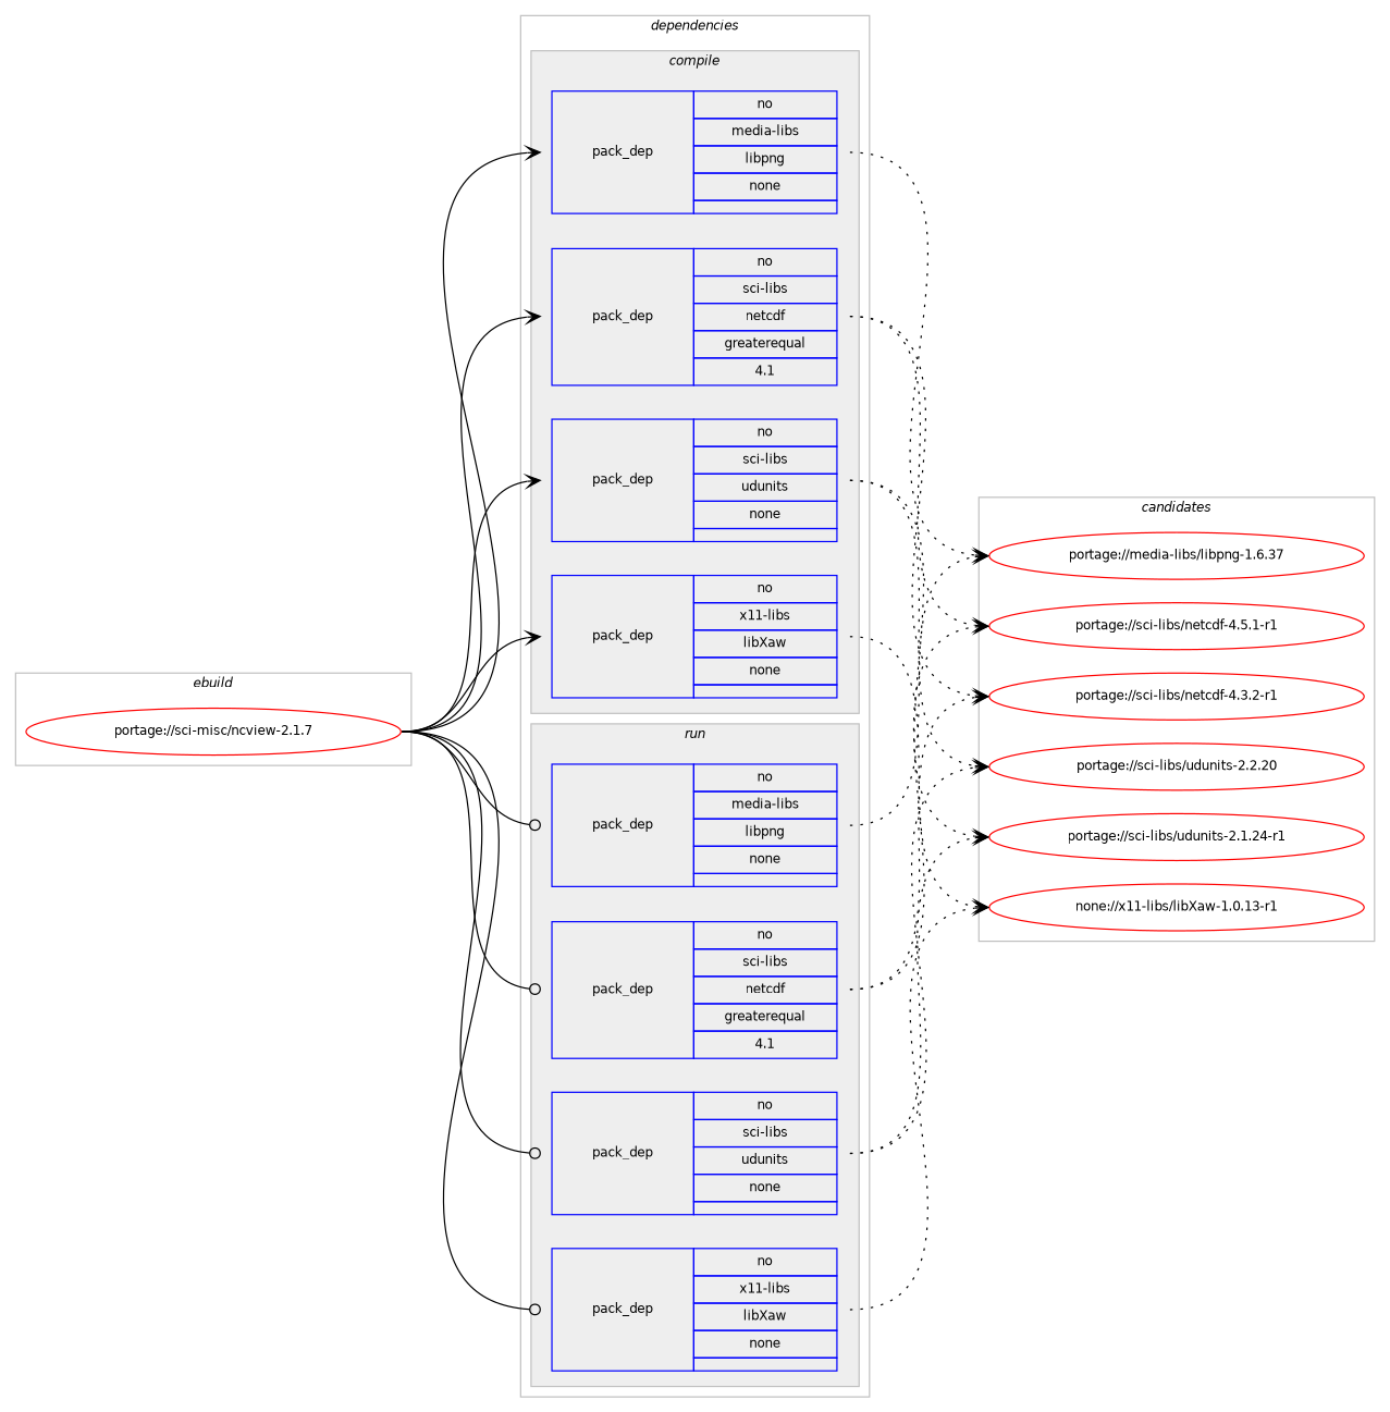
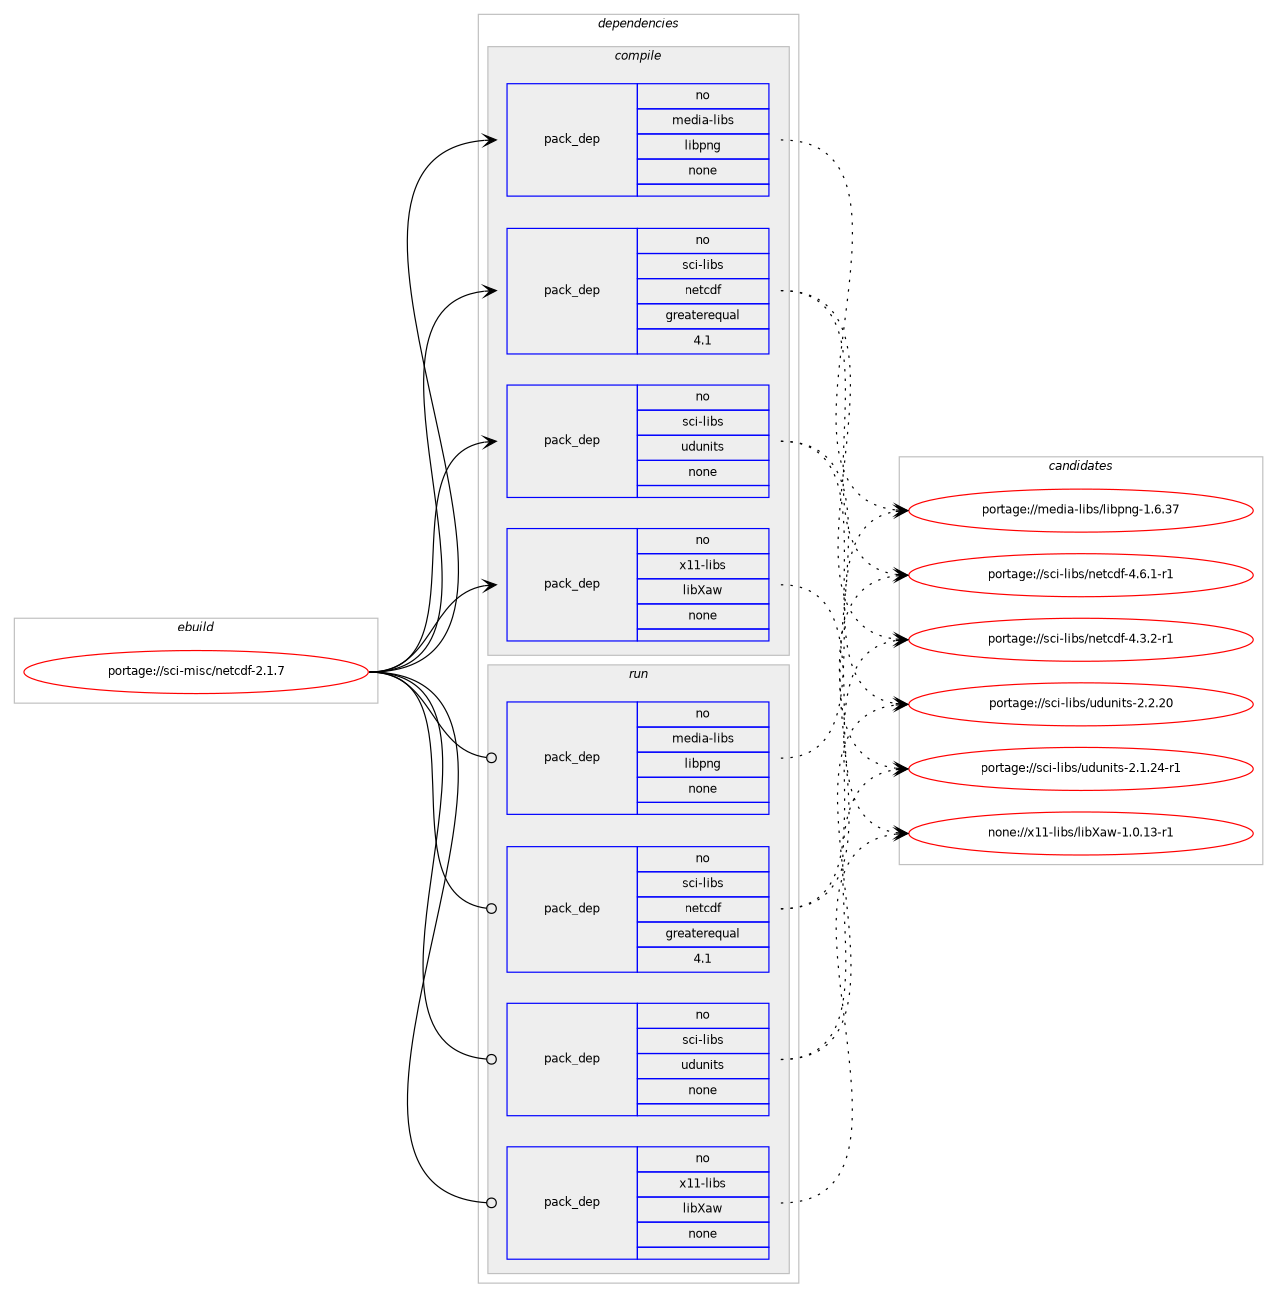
  digraph {
    compound=true
    concentrate=true
    fontname=Helvetica
    fontsize=10
    newrank=true
    rankdir=LR
    ranksep=1.5
    node [color=blue fontname=Helvetica fontsize=10 shape=none]
    edge [arrowhead=vee headport=w style=dotted tailport=e weight=100]
-   n1 [color=red label="portage://sci-misc/ncview-2.1.7" width=4 shape=""]
+   n1 [color=red label="portage://sci-misc/netcdf-2.1.7" width=4 shape=""]
    n2 [label=<<TABLE BORDER="0" CELLBORDER="1" CELLSPACING="0" CELLPADDING="4" WIDTH="220"><TR><TD ROWSPAN="6" CELLPADDING="30">pack_dep</TD></TR><TR><TD WIDTH="110">no</TD></TR><TR><TD>media-libs</TD></TR><TR><TD>libpng</TD></TR><TR><TD>none</TD></TR><TR><TD></TD></TR></TABLE>>]
    n3 [label=<<TABLE BORDER="0" CELLBORDER="1" CELLSPACING="0" CELLPADDING="4" WIDTH="220"><TR><TD ROWSPAN="6" CELLPADDING="30">pack_dep</TD></TR><TR><TD WIDTH="110">no</TD></TR><TR><TD>sci-libs</TD></TR><TR><TD>netcdf</TD></TR><TR><TD>greaterequal</TD></TR><TR><TD>4.1</TD></TR></TABLE>>]
    n4 [label=<<TABLE BORDER="0" CELLBORDER="1" CELLSPACING="0" CELLPADDING="4" WIDTH="220"><TR><TD ROWSPAN="6" CELLPADDING="30">pack_dep</TD></TR><TR><TD WIDTH="110">no</TD></TR><TR><TD>sci-libs</TD></TR><TR><TD>udunits</TD></TR><TR><TD>none</TD></TR><TR><TD></TD></TR></TABLE>>]
    n5 [label=<<TABLE BORDER="0" CELLBORDER="1" CELLSPACING="0" CELLPADDING="4" WIDTH="220"><TR><TD ROWSPAN="6" CELLPADDING="30">pack_dep</TD></TR><TR><TD WIDTH="110">no</TD></TR><TR><TD>x11-libs</TD></TR><TR><TD>libXaw</TD></TR><TR><TD>none</TD></TR><TR><TD></TD></TR></TABLE>>]
    n6 [label=<<TABLE BORDER="0" CELLBORDER="1" CELLSPACING="0" CELLPADDING="4" WIDTH="220"><TR><TD ROWSPAN="6" CELLPADDING="30">pack_dep</TD></TR><TR><TD WIDTH="110">no</TD></TR><TR><TD>media-libs</TD></TR><TR><TD>libpng</TD></TR><TR><TD>none</TD></TR><TR><TD></TD></TR></TABLE>>]
    n7 [label=<<TABLE BORDER="0" CELLBORDER="1" CELLSPACING="0" CELLPADDING="4" WIDTH="220"><TR><TD ROWSPAN="6" CELLPADDING="30">pack_dep</TD></TR><TR><TD WIDTH="110">no</TD></TR><TR><TD>sci-libs</TD></TR><TR><TD>netcdf</TD></TR><TR><TD>greaterequal</TD></TR><TR><TD>4.1</TD></TR></TABLE>>]
    n8 [label=<<TABLE BORDER="0" CELLBORDER="1" CELLSPACING="0" CELLPADDING="4" WIDTH="220"><TR><TD ROWSPAN="6" CELLPADDING="30">pack_dep</TD></TR><TR><TD WIDTH="110">no</TD></TR><TR><TD>sci-libs</TD></TR><TR><TD>udunits</TD></TR><TR><TD>none</TD></TR><TR><TD></TD></TR></TABLE>>]
    n9 [label=<<TABLE BORDER="0" CELLBORDER="1" CELLSPACING="0" CELLPADDING="4" WIDTH="220"><TR><TD ROWSPAN="6" CELLPADDING="30">pack_dep</TD></TR><TR><TD WIDTH="110">no</TD></TR><TR><TD>x11-libs</TD></TR><TR><TD>libXaw</TD></TR><TR><TD>none</TD></TR><TR><TD></TD></TR></TABLE>>]
    n10 [color=red label="portage://media-libs/libpng-1.6.37" width=4 shape=""]
-   n11 [color=red label="portage://sci-libs/netcdf-4.5.1-r1" width=4 shape=""]
+   n11 [color=red label="portage://sci-libs/netcdf-4.6.1-r1" width=4 shape=""]
    n12 [color=red label="portage://sci-libs/netcdf-4.3.2-r1" width=4 shape=""]
    n13 [color=red label="portage://sci-libs/udunits-2.2.20" width=4 shape=""]
    n14 [color=red label="portage://sci-libs/udunits-2.1.24-r1" width=4 shape=""]
    n15 [color=red label="none://x11-libs/libXaw-1.0.13-r1" width=4 shape=""]
    subgraph cluster_1 {
      color=gray
      label=<<i>ebuild</i>>
      rank=same
      n1
    }
    subgraph cluster_2 {
      color=gray
      label=<<i>dependencies</i>>
      subgraph cluster_3 {
        color=gray
        fillcolor="#eeeeee"
        label=<<i>compile</i>>
        style=filled
        subgraph sub_4 {
          color=gray
          fillcolor="#eeeeee"
          label=<<i>compile</i>>
          style=filled
          n2
        }
        subgraph sub_5 {
          color=gray
          fillcolor="#eeeeee"
          label=<<i>compile</i>>
          style=filled
          n3
        }
        subgraph sub_6 {
          color=gray
          fillcolor="#eeeeee"
          label=<<i>compile</i>>
          style=filled
          n4
        }
        subgraph sub_7 {
          color=gray
          fillcolor="#eeeeee"
          label=<<i>compile</i>>
          style=filled
          n5
        }
      }
      subgraph cluster_8 {
        color=gray
        fillcolor="#eeeeee"
        label=<<i>compile and run</i>>
        style=filled
      }
      subgraph cluster_9 {
        color=gray
        fillcolor="#eeeeee"
        label=<<i>run</i>>
        style=filled
        subgraph sub_10 {
          color=gray
          fillcolor="#eeeeee"
          label=<<i>run</i>>
          style=filled
          n6
        }
        subgraph sub_11 {
          color=gray
          fillcolor="#eeeeee"
          label=<<i>run</i>>
          style=filled
          n7
        }
        subgraph sub_12 {
          color=gray
          fillcolor="#eeeeee"
          label=<<i>run</i>>
          style=filled
          n8
        }
        subgraph sub_13 {
          color=gray
          fillcolor="#eeeeee"
          label=<<i>run</i>>
          style=filled
          n9
        }
      }
    }
    subgraph cluster_14 {
      color=gray
      label=<<i>candidates</i>>
      rank=same
      subgraph sub_15 {
        color=black
        label=<<i>candidates</i>>
        nodesep=1
        rank=same
        n10
      }
      subgraph sub_16 {
        color=black
        label=<<i>candidates</i>>
        nodesep=1
        rank=same
        n11
        n12
      }
      subgraph sub_17 {
        color=black
        label=<<i>candidates</i>>
        nodesep=1
        rank=same
        n13
        n14
      }
      subgraph sub_18 {
        color=black
        label=<<i>candidates</i>>
        nodesep=1
        rank=same
        n15
      }
      subgraph sub_19 {
        color=black
        label=<<i>candidates</i>>
        nodesep=1
        rank=same
        n10
      }
      subgraph sub_20 {
        color=black
        label=<<i>candidates</i>>
        nodesep=1
        rank=same
        n11
        n12
      }
      subgraph sub_21 {
        color=black
        label=<<i>candidates</i>>
        nodesep=1
        rank=same
        n13
        n14
      }
      subgraph sub_22 {
        color=black
        label=<<i>candidates</i>>
        nodesep=1
        rank=same
        n15
      }
    }
    n1 -> n2 [style=solid weight=20]
    n1 -> n3 [style=solid weight=20]
    n1 -> n4 [style=solid weight=20]
    n1 -> n5 [style=solid weight=20]
    n1 -> n6 [arrowhead=odot style=solid weight=20]
    n1 -> n7 [arrowhead=odot style=solid weight=20]
    n1 -> n8 [arrowhead=odot style=solid weight=20]
    n1 -> n9 [arrowhead=odot style=solid weight=20]
    n2 -> n10
    n3 -> n11
    n3 -> n12
    n4 -> n13
    n4 -> n14
    n5 -> n15
    n6 -> n10
    n7 -> n11
    n7 -> n12
    n8 -> n13
    n8 -> n14
    n9 -> n15
  }
